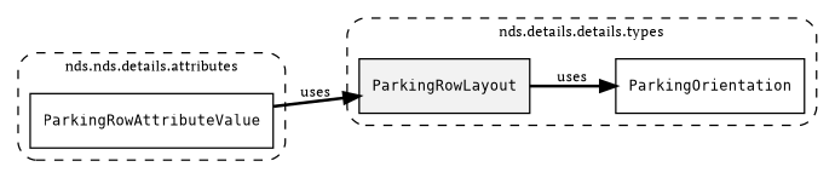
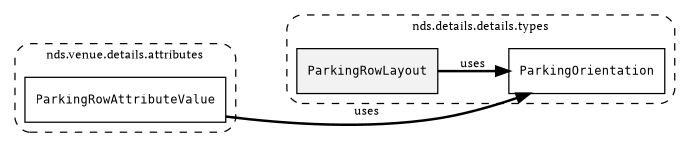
  digraph {
    fontname="PT Serif"
    fontsize=10
    rankdir=LR
    node [fontname="PT Serif" fontsize=10 shape=box]
    edge [fontname="PT Serif" fontsize=10 style=bold]
    n1 [fillcolor="#0000000D" label=<<font face="monospace"><table align="center" border="0" cellspacing="0" cellpadding="0"><tr><td href="../../../content/packages/nds.venue.details.types.html#Structure-ParkingRowLayout" title="Structure defined in nds.venue.details.types">ParkingRowLayout</td></tr></table></font>> style=filled]
    n2 [label=<<font face="monospace"><table align="center" border="0" cellspacing="0" cellpadding="0"><tr><td href="../../../content/packages/nds.venue.details.types.html#Enum-ParkingOrientation" title="Enum defined in nds.venue.details.types">ParkingOrientation</td></tr></table></font>>]
    n3 [label=<<font face="monospace"><table align="center" border="0" cellspacing="0" cellpadding="0"><tr><td href="../../../content/packages/nds.venue.details.attributes.html#Choice-ParkingRowAttributeValue" title="Choice defined in nds.venue.details.attributes">ParkingRowAttributeValue</td></tr></table></font>>]
    subgraph cluster_1 {
      label="nds.details.details.types"
      style="dashed, rounded"
      n1
      n2
    }
    subgraph cluster_2 {
-     label="nds.nds.details.attributes"
+     label="nds.venue.details.attributes"
      style="dashed, rounded"
      n3
    }
    n1 -> n2 [label=uses]
-   n3 -> n1 [label=uses]
+   n3 -> n2 [label=uses]
  }
